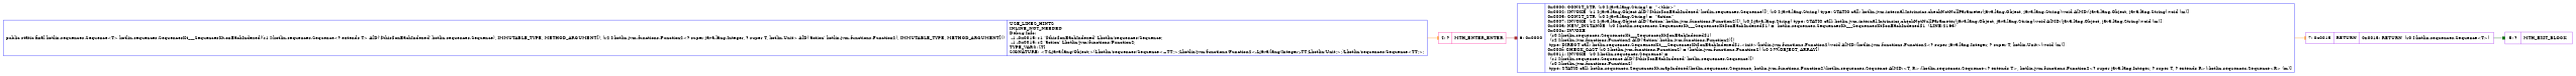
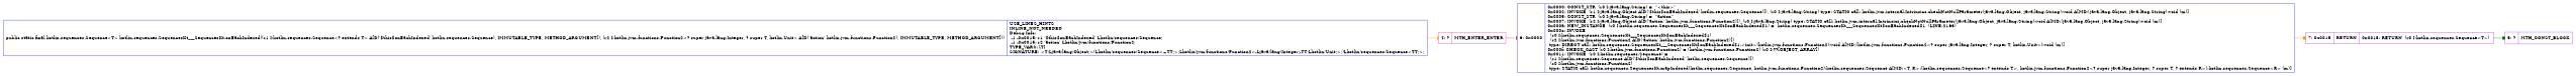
  digraph {
    rankdir=LR
    node [color=blue shape=record]
    edge [arrowhead=box color=darkorange]
    n1 [color=deeppink label="{4\:\ ?|MTH_ENTER_ENTER\l}"]
    n2 [label="{6\:\ 0x0000|0x0000: CONST_STR  (r0 I:java.lang.String) =  \"\<this\>\" \l0x0002: INVOKE  (r1 I:java.lang.Object A[D('$this$onEachIndexed' kotlin.sequences.Sequence)]), (r0 I:java.lang.String) type: STATIC call: kotlin.jvm.internal.Intrinsics.checkNotNullParameter(java.lang.Object, java.lang.String):void A[MD:(java.lang.Object, java.lang.String):void (m)]\l0x0005: CONST_STR  (r0 I:java.lang.String) =  \"action\" \l0x0007: INVOKE  (r2 I:java.lang.Object A[D('action' kotlin.jvm.functions.Function2)]), (r0 I:java.lang.String) type: STATIC call: kotlin.jvm.internal.Intrinsics.checkNotNullParameter(java.lang.Object, java.lang.String):void A[MD:(java.lang.Object, java.lang.String):void (m)]\l0x000a: NEW_INSTANCE  (r0 I:kotlin.sequences.SequencesKt___SequencesKt$onEachIndexed$1) =  kotlin.sequences.SequencesKt___SequencesKt$onEachIndexed$1  (LINE:2163)\l0x000c: INVOKE  \l  (r0 I:kotlin.sequences.SequencesKt___SequencesKt$onEachIndexed$1)\l  (r2 I:kotlin.jvm.functions.Function2 A[D('action' kotlin.jvm.functions.Function2)])\l type: DIRECT call: kotlin.sequences.SequencesKt___SequencesKt$onEachIndexed$1.\<init\>(kotlin.jvm.functions.Function2):void A[MD:(kotlin.jvm.functions.Function2\<? super java.lang.Integer, ? super T, kotlin.Unit\>):void (m)]\l0x000f: CHECK_CAST (r0 I:kotlin.jvm.functions.Function2) = (kotlin.jvm.functions.Function2) (r0 I:??[OBJECT, ARRAY]) \l0x0011: INVOKE  (r0 I:kotlin.sequences.Sequence) = \l  (r1 I:kotlin.sequences.Sequence A[D('$this$onEachIndexed' kotlin.sequences.Sequence)])\l  (r0 I:kotlin.jvm.functions.Function2)\l type: STATIC call: kotlin.sequences.SequencesKt.mapIndexed(kotlin.sequences.Sequence, kotlin.jvm.functions.Function2):kotlin.sequences.Sequence A[MD:\<T, R\>:(kotlin.sequences.Sequence\<? extends T\>, kotlin.jvm.functions.Function2\<? super java.lang.Integer, ? super T, ? extends R\>):kotlin.sequences.Sequence\<R\> (m)]\l}"]
    n3 [color=purple label="{7\:\ 0x0015|RETURN\l|0x0015: RETURN  (r0 I:kotlin.sequences.Sequence\<T\>) \l}"]
-   n4 [color=purple label="{5\:\ ?|MTH_EXIT_BLOCK\l}"]
+   n4 [color=purple label="{5\:\ ?|MTH_CONST_BLOCK\l}"]
    n5 [label="{public static final kotlin.sequences.Sequence\<T\> kotlin.sequences.SequencesKt___SequencesKt.onEachIndexed((r1 I:kotlin.sequences.Sequence\<? extends T\> A[D('$this$onEachIndexed' kotlin.sequences.Sequence), IMMUTABLE_TYPE, METHOD_ARGUMENT]), (r2 I:kotlin.jvm.functions.Function2\<? super java.lang.Integer, ? super T, kotlin.Unit\> A[D('action' kotlin.jvm.functions.Function2), IMMUTABLE_TYPE, METHOD_ARGUMENT]))  | USE_LINES_HINTS\lINLINE_NOT_NEEDED\lDebug Info:\l  \-1 \-0x0015: r1 '$this$onEachIndexed' Lkotlin\/sequences\/Sequence;\l  \-1 \-0x0015: r2 'action' Lkotlin\/jvm\/functions\/Function2;\lTYPE_VARS: [T]\lSIGNATURE: \<T:Ljava\/lang\/Object;\>(Lkotlin\/sequences\/Sequence\<+TT;\>;Lkotlin\/jvm\/functions\/Function2\<\-Ljava\/lang\/Integer;\-TT;Lkotlin\/Unit;\>;)Lkotlin\/sequences\/Sequence\<TT;\>;\l}"]
-   n1 -> n2 [color=brown]
-   n2 -> n3 [arrowhead=tee]
+   n1 -> n2 [arrowhead=tee color=brown]
+   n2 -> n3
    n3 -> n4 [color=darkgreen]
    n5 -> n1 [arrowhead=tee]
  }
